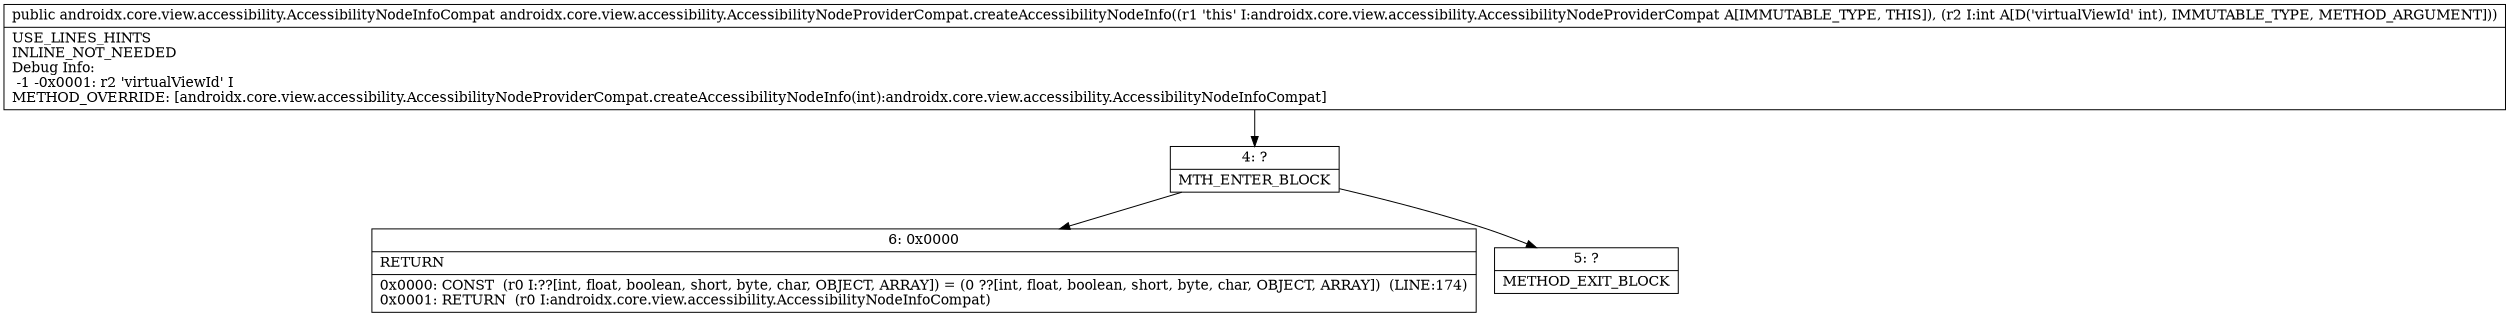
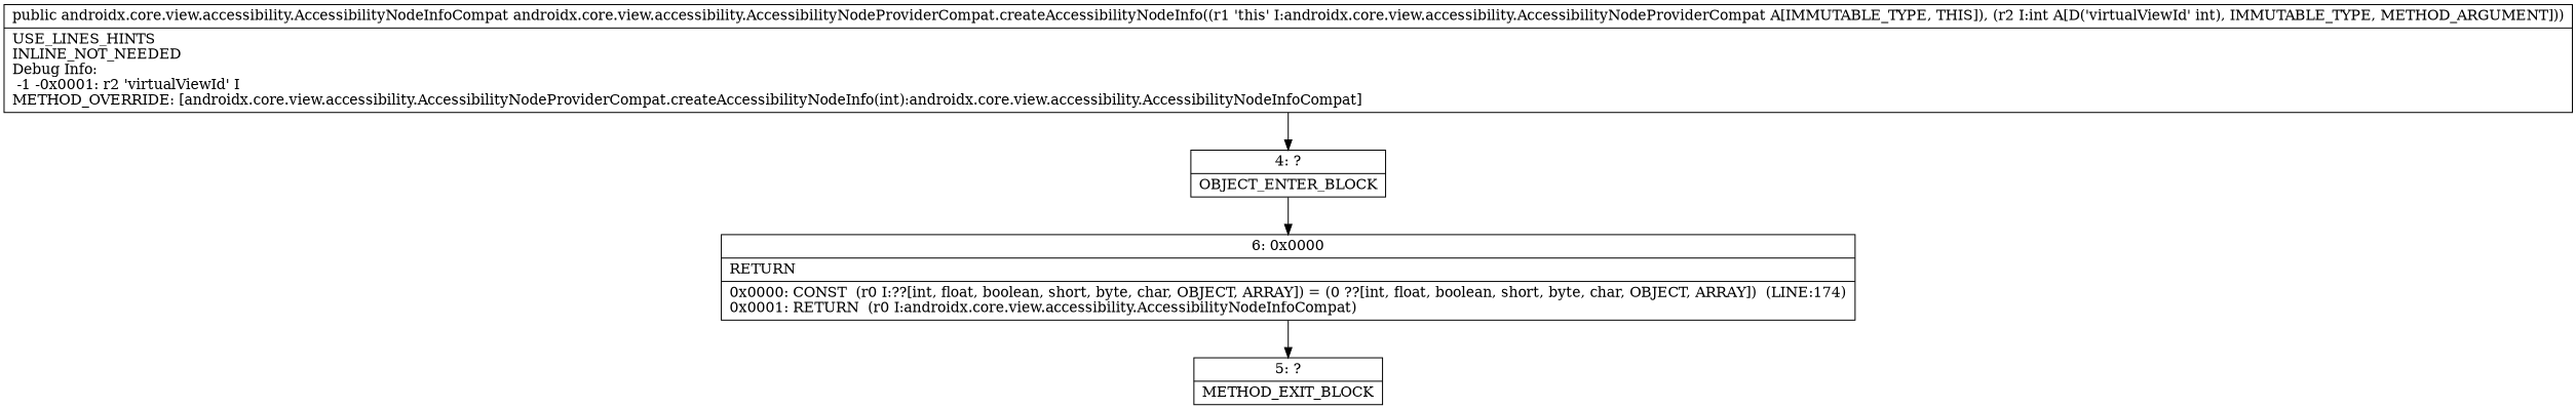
  digraph {
    node [shape=record]
-   n1 [label="{4\:\ ?|MTH_ENTER_BLOCK\l}"]
+   n1 [label="{4\:\ ?|OBJECT_ENTER_BLOCK\l}"]
    n2 [label="{6\:\ 0x0000|RETURN\l|0x0000: CONST  (r0 I:??[int, float, boolean, short, byte, char, OBJECT, ARRAY]) = (0 ??[int, float, boolean, short, byte, char, OBJECT, ARRAY])  (LINE:174)\l0x0001: RETURN  (r0 I:androidx.core.view.accessibility.AccessibilityNodeInfoCompat) \l}"]
    n3 [label="{5\:\ ?|METHOD_EXIT_BLOCK\l}"]
    n4 [label="{public androidx.core.view.accessibility.AccessibilityNodeInfoCompat androidx.core.view.accessibility.AccessibilityNodeProviderCompat.createAccessibilityNodeInfo((r1 'this' I:androidx.core.view.accessibility.AccessibilityNodeProviderCompat A[IMMUTABLE_TYPE, THIS]), (r2 I:int A[D('virtualViewId' int), IMMUTABLE_TYPE, METHOD_ARGUMENT]))  | USE_LINES_HINTS\lINLINE_NOT_NEEDED\lDebug Info:\l  \-1 \-0x0001: r2 'virtualViewId' I\lMETHOD_OVERRIDE: [androidx.core.view.accessibility.AccessibilityNodeProviderCompat.createAccessibilityNodeInfo(int):androidx.core.view.accessibility.AccessibilityNodeInfoCompat]\l}"]
    n1 -> n2
-   n1 -> n3
+   n2 -> n3
    n4 -> n1
  }
